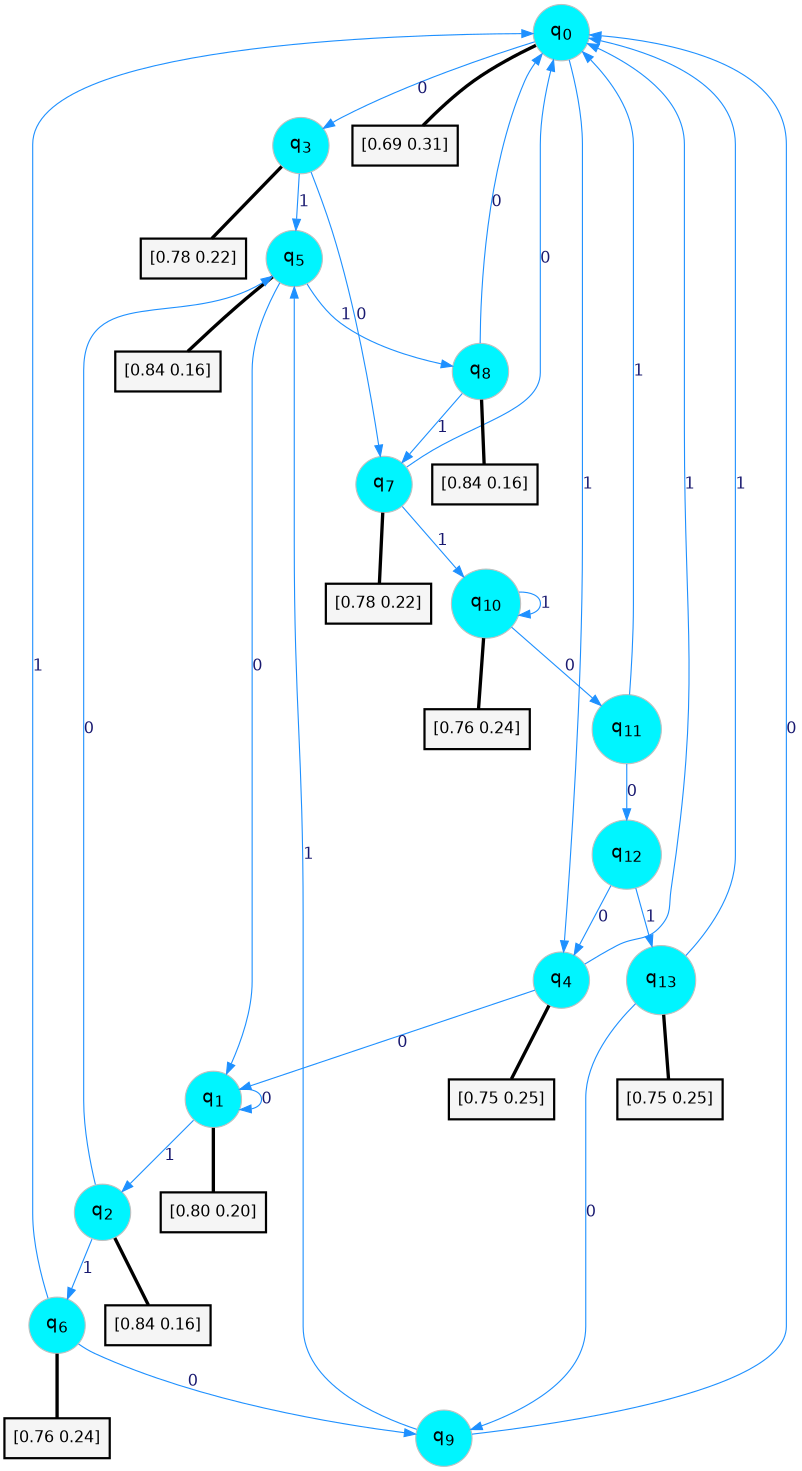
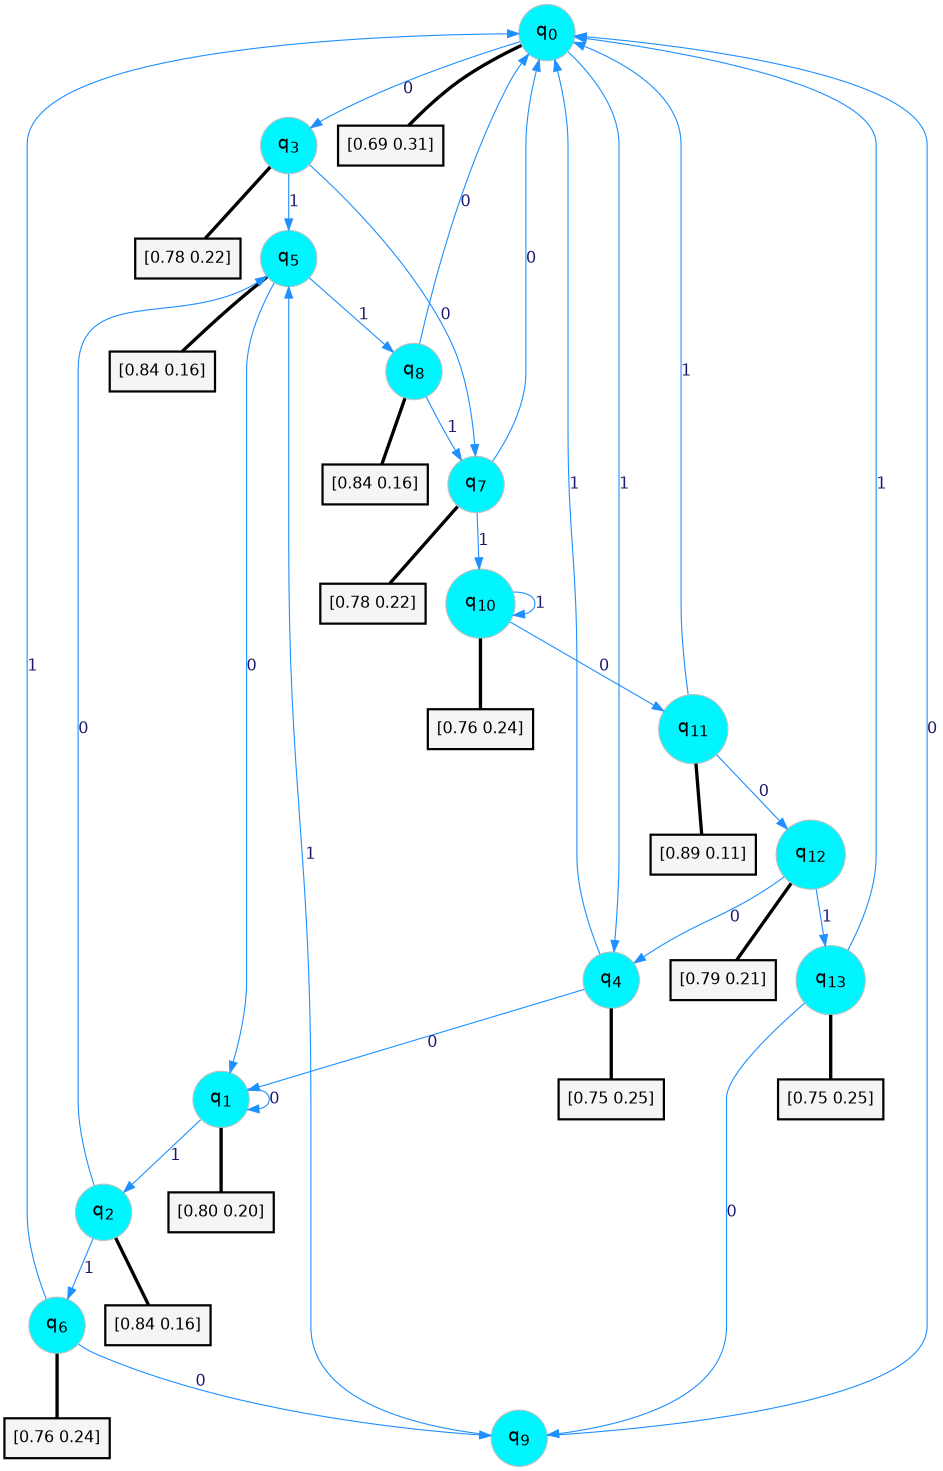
  digraph {
    fontname="DejaVu Sans"
    rankdir=TD
    node [color=gray fillcolor=turquoise1 fontcolor=black fontname="DejaVu Sans" fontsize=16 fontweight=bold shape=circle style=filled]
    edge [arrowsize=1 color=dodgerblue1 fontcolor=midnightblue fontname="DejaVu Sans" fontweight=bold penwidth=1 style=solid weight=20]
    n1 [label=<q<SUB>0</SUB>>]
    n2 [label=<q<SUB>3</SUB>>]
    n3 [label=<q<SUB>4</SUB>>]
    n4 [color=black fillcolor=whitesmoke fontsize=14 label="[0.69 0.31]" penwidth=2 shape=box]
    n5 [label=<q<SUB>5</SUB>>]
    n6 [label=<q<SUB>7</SUB>>]
    n7 [color=black fillcolor=whitesmoke fontsize=14 label="[0.78 0.22]" penwidth=2 shape=box]
    n8 [label=<q<SUB>1</SUB>>]
    n9 [color=black fillcolor=whitesmoke fontsize=14 label="[0.75 0.25]" penwidth=2 shape=box]
    n10 [label=<q<SUB>2</SUB>>]
    n11 [color=black fillcolor=whitesmoke fontsize=14 label="[0.80 0.20]" penwidth=2 shape=box]
    n12 [label=<q<SUB>6</SUB>>]
    n13 [color=black fillcolor=whitesmoke fontsize=14 label="[0.84 0.16]" penwidth=2 shape=box]
    n14 [label=<q<SUB>8</SUB>>]
    n15 [color=black fillcolor=whitesmoke fontsize=14 label="[0.84 0.16]" penwidth=2 shape=box]
    n16 [label=<q<SUB>9</SUB>>]
    n17 [color=black fillcolor=whitesmoke fontsize=14 label="[0.76 0.24]" penwidth=2 shape=box]
    n18 [label=<q<SUB>10</SUB>>]
    n19 [color=black fillcolor=whitesmoke fontsize=14 label="[0.78 0.22]" penwidth=2 shape=box]
    n20 [color=black fillcolor=whitesmoke fontsize=14 label="[0.84 0.16]" penwidth=2 shape=box]
    n21 [label=<q<SUB>11</SUB>>]
    n22 [color=black fillcolor=whitesmoke fontsize=14 label="[0.76 0.24]" penwidth=2 shape=box]
    n23 [label=<q<SUB>12</SUB>>]
+   n24 [color=black fillcolor=whitesmoke fontsize=14 label="[0.89 0.11]" penwidth=2 shape=box]
    n25 [label=<q<SUB>13</SUB>>]
+   n26 [color=black fillcolor=whitesmoke fontsize=14 label="[0.79 0.21]" penwidth=2 shape=box]
    n27 [color=black fillcolor=whitesmoke fontsize=14 label="[0.75 0.25]" penwidth=2 shape=box]
    n1 -> n2 [label=0]
    n1 -> n3 [label=1]
    n1 -> n4 [arrowhead=none color=black penwidth=3]
    n2 -> n5 [label=1]
    n2 -> n6 [label=0]
    n2 -> n7 [arrowhead=none color=black penwidth=3]
    n3 -> n1 [label=1]
    n3 -> n8 [label=0]
    n3 -> n9 [arrowhead=none color=black penwidth=3]
    n5 -> n8 [label=0]
    n5 -> n14 [label=1]
    n5 -> n15 [arrowhead=none color=black penwidth=3]
    n6 -> n1 [label=0]
    n6 -> n18 [label=1]
    n6 -> n19 [arrowhead=none color=black penwidth=3]
    n8 -> n8 [label=0]
    n8 -> n10 [label=1]
    n8 -> n11 [arrowhead=none color=black penwidth=3]
    n10 -> n5 [label=0]
    n10 -> n12 [label=1]
    n10 -> n13 [arrowhead=none color=black penwidth=3]
    n12 -> n1 [label=1]
    n12 -> n16 [label=0]
    n12 -> n17 [arrowhead=none color=black penwidth=3]
    n14 -> n1 [label=0]
    n14 -> n6 [label=1]
    n14 -> n20 [arrowhead=none color=black penwidth=3]
    n16 -> n1 [label=0]
    n16 -> n5 [label=1]
    n18 -> n18 [label=1]
    n18 -> n21 [label=0]
    n18 -> n22 [arrowhead=none color=black penwidth=3]
    n21 -> n1 [label=1]
    n21 -> n23 [label=0]
+   n21 -> n24 [arrowhead=none color=black penwidth=3]
    n23 -> n3 [label=0]
    n23 -> n25 [label=1]
+   n23 -> n26 [arrowhead=none color=black penwidth=3]
    n25 -> n1 [label=1]
    n25 -> n16 [label=0]
    n25 -> n27 [arrowhead=none color=black penwidth=3]
  }
